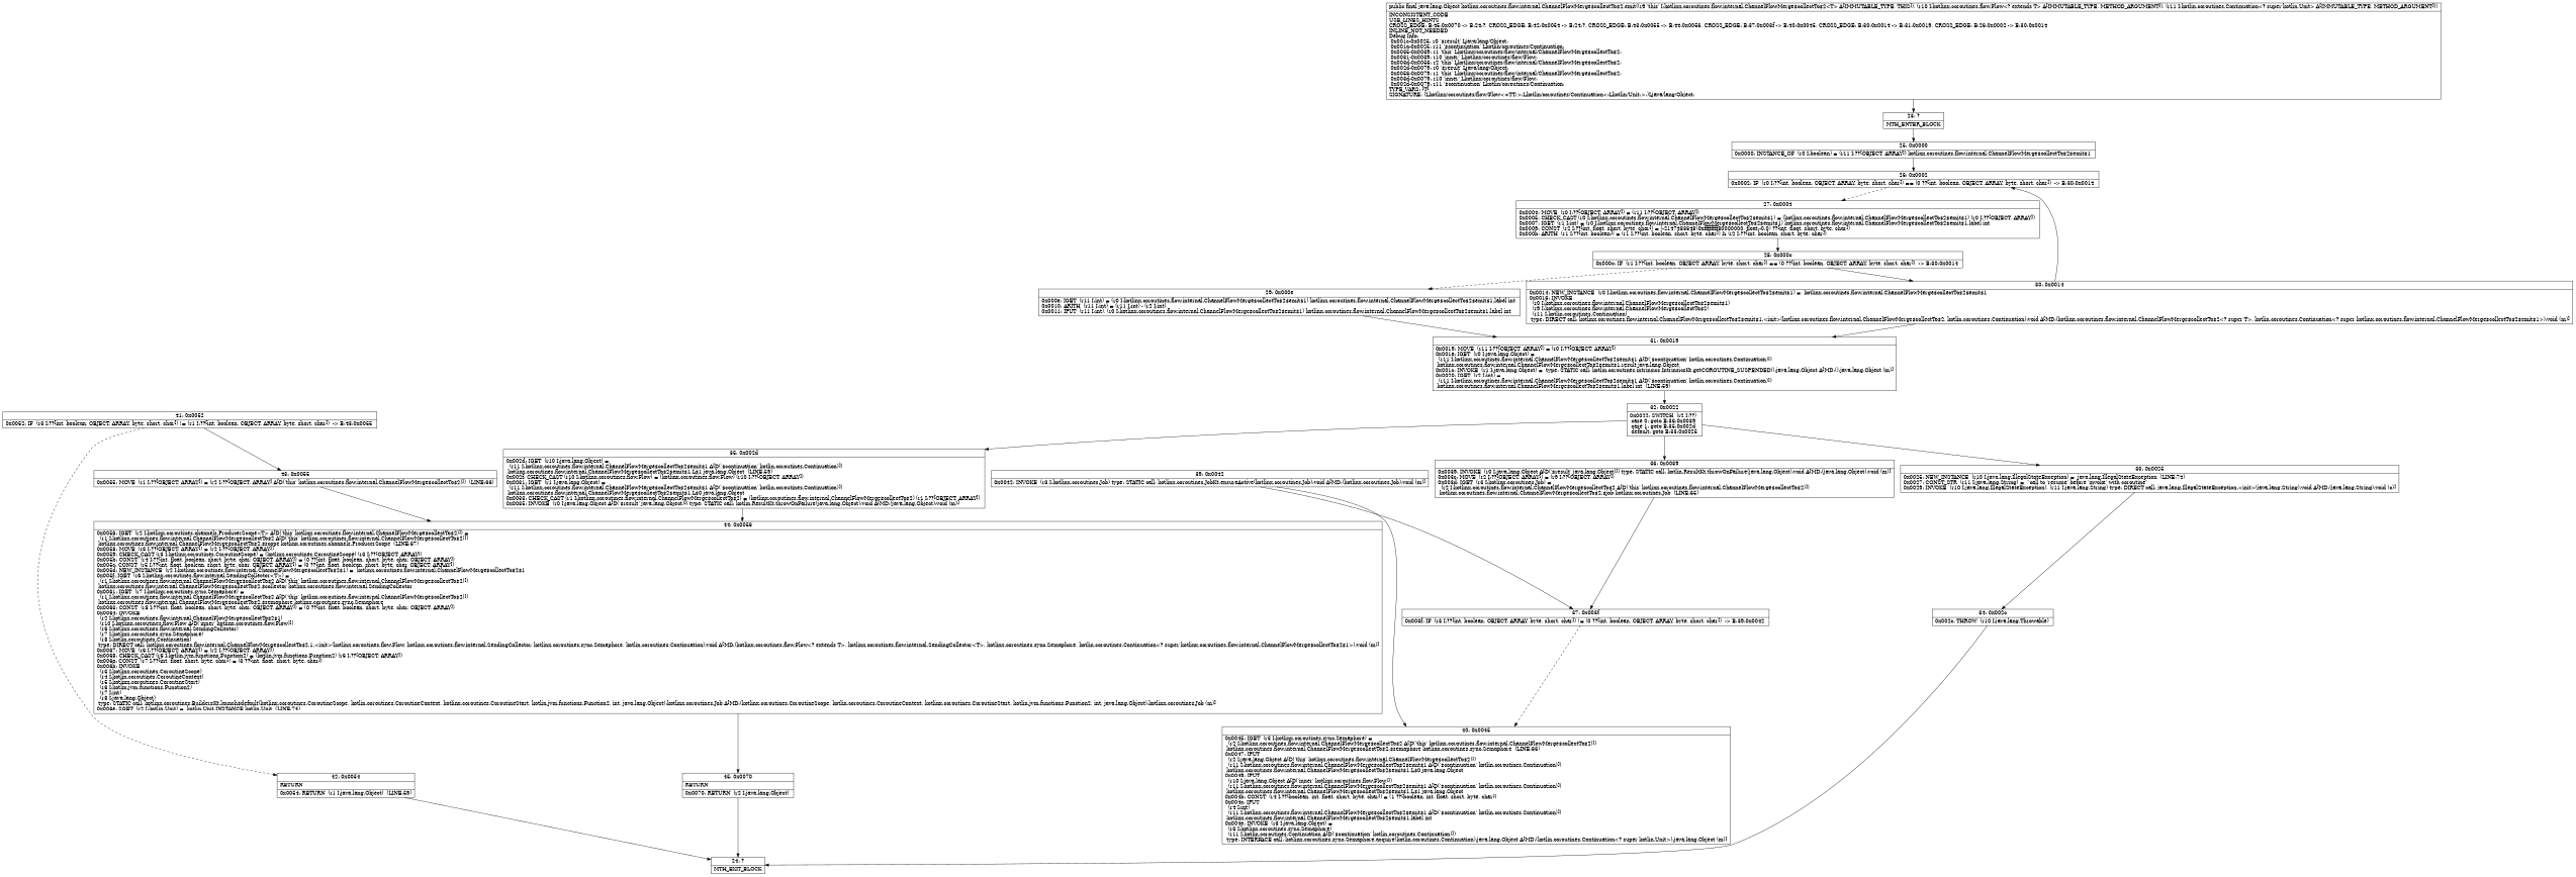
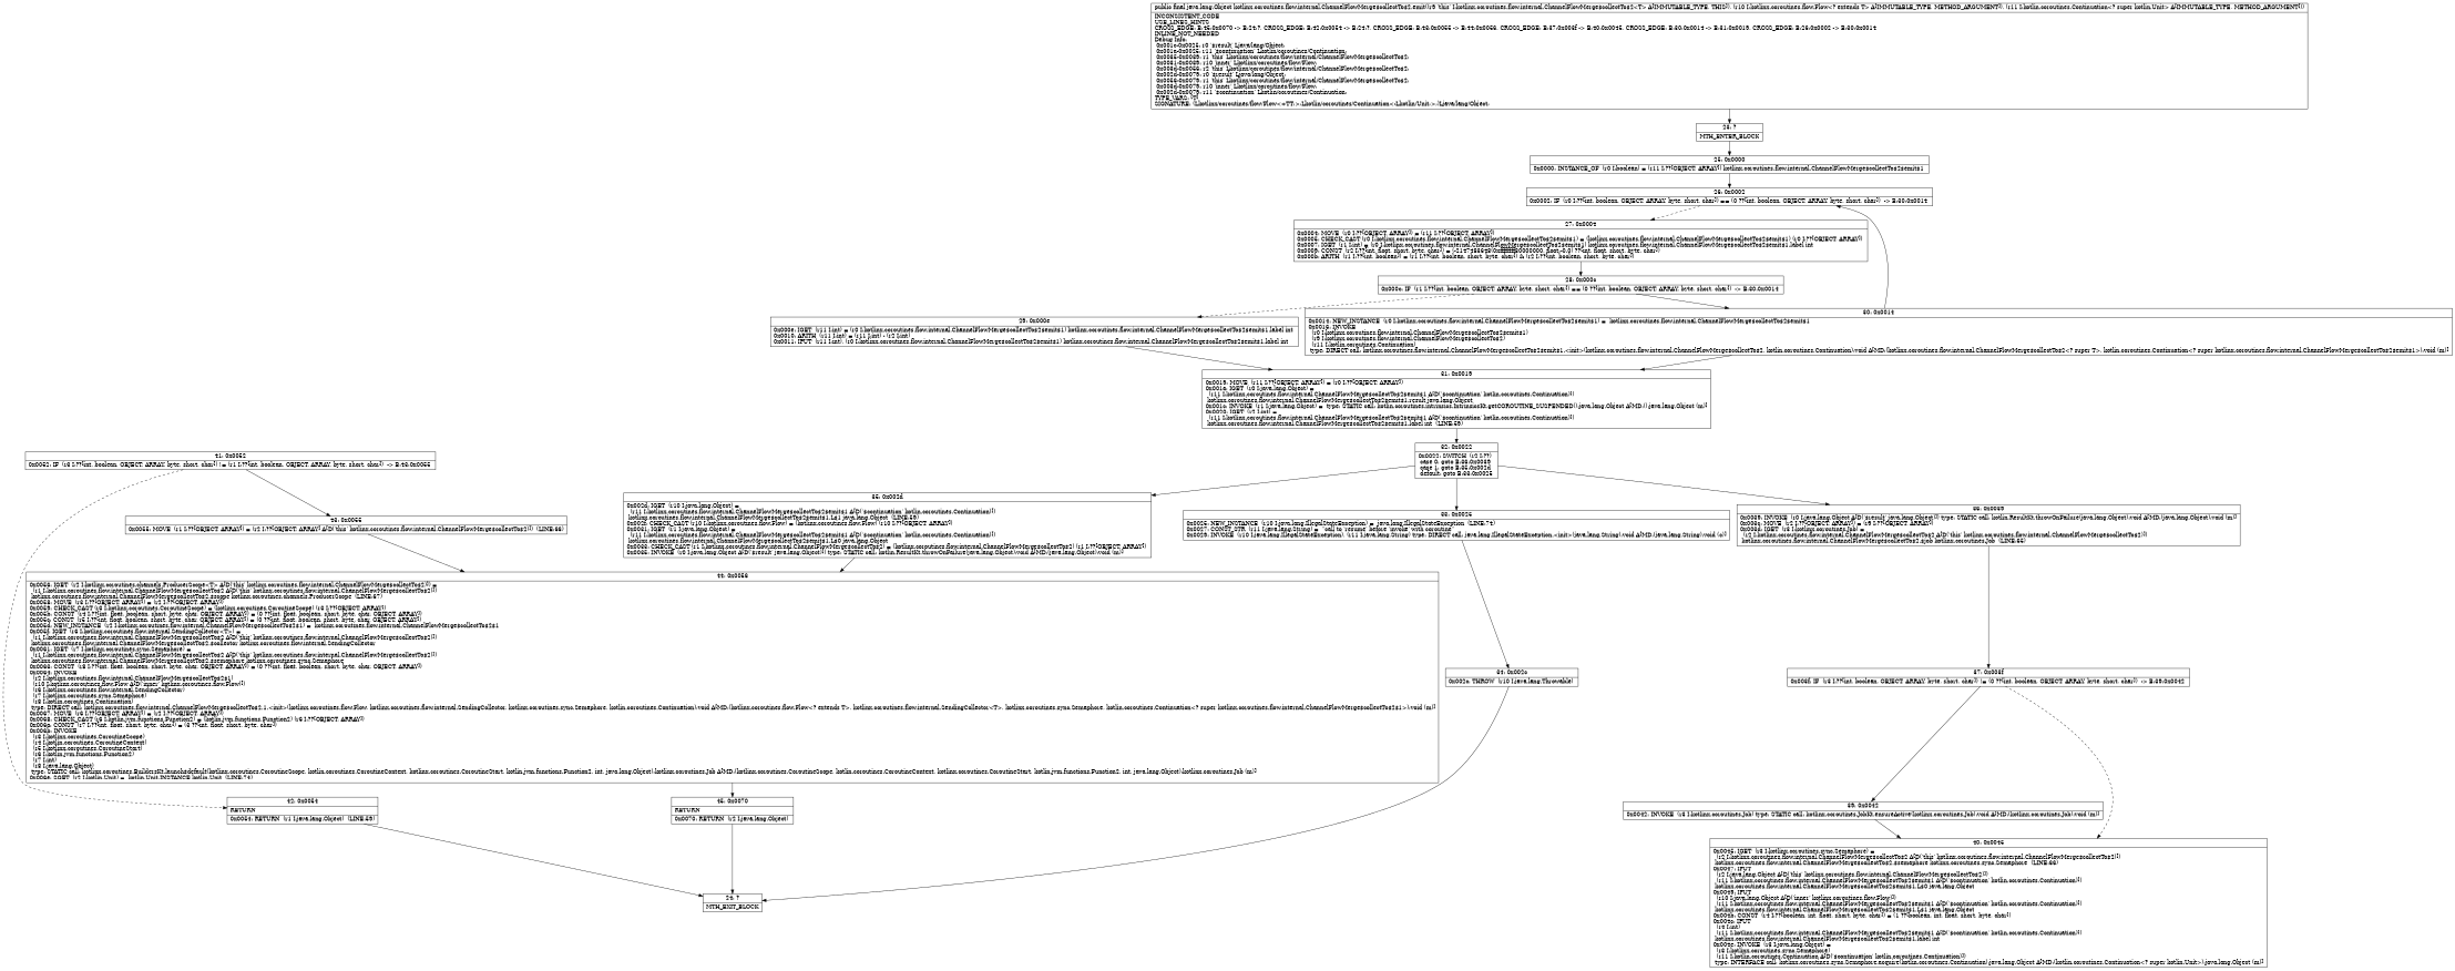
  digraph {
    node [shape=record]
    n1 [label="{23\:\ ?|MTH_ENTER_BLOCK\l}"]
    n2 [label="{25\:\ 0x0000|0x0000: INSTANCE_OF  (r0 I:boolean) = (r11 I:??[OBJECT, ARRAY]) kotlinx.coroutines.flow.internal.ChannelFlowMerge$collectTo$2$emit$1 \l}"]
    n3 [label="{26\:\ 0x0002|0x0002: IF  (r0 I:??[int, boolean, OBJECT, ARRAY, byte, short, char]) == (0 ??[int, boolean, OBJECT, ARRAY, byte, short, char])  \-\> B:30:0x0014 \l}"]
    n4 [label="{27\:\ 0x0004|0x0004: MOVE  (r0 I:??[OBJECT, ARRAY]) = (r11 I:??[OBJECT, ARRAY]) \l0x0005: CHECK_CAST (r0 I:kotlinx.coroutines.flow.internal.ChannelFlowMerge$collectTo$2$emit$1) = (kotlinx.coroutines.flow.internal.ChannelFlowMerge$collectTo$2$emit$1) (r0 I:??[OBJECT, ARRAY]) \l0x0007: IGET  (r1 I:int) = (r0 I:kotlinx.coroutines.flow.internal.ChannelFlowMerge$collectTo$2$emit$1) kotlinx.coroutines.flow.internal.ChannelFlowMerge$collectTo$2$emit$1.label int \l0x0009: CONST  (r2 I:??[int, float, short, byte, char]) = (\-2147483648(0xffffffff80000000, float:\-0.0) ??[int, float, short, byte, char]) \l0x000b: ARITH  (r1 I:??[int, boolean]) = (r1 I:??[int, boolean, short, byte, char]) & (r2 I:??[int, boolean, short, byte, char]) \l}"]
    n5 [label="{28\:\ 0x000c|0x000c: IF  (r1 I:??[int, boolean, OBJECT, ARRAY, byte, short, char]) == (0 ??[int, boolean, OBJECT, ARRAY, byte, short, char])  \-\> B:30:0x0014 \l}"]
    n6 [label="{30\:\ 0x0014|0x0014: NEW_INSTANCE  (r0 I:kotlinx.coroutines.flow.internal.ChannelFlowMerge$collectTo$2$emit$1) =  kotlinx.coroutines.flow.internal.ChannelFlowMerge$collectTo$2$emit$1 \l0x0016: INVOKE  \l  (r0 I:kotlinx.coroutines.flow.internal.ChannelFlowMerge$collectTo$2$emit$1)\l  (r9 I:kotlinx.coroutines.flow.internal.ChannelFlowMerge$collectTo$2)\l  (r11 I:kotlin.coroutines.Continuation)\l type: DIRECT call: kotlinx.coroutines.flow.internal.ChannelFlowMerge$collectTo$2$emit$1.\<init\>(kotlinx.coroutines.flow.internal.ChannelFlowMerge$collectTo$2, kotlin.coroutines.Continuation):void A[MD:(kotlinx.coroutines.flow.internal.ChannelFlowMerge$collectTo$2\<? super T\>, kotlin.coroutines.Continuation\<? super kotlinx.coroutines.flow.internal.ChannelFlowMerge$collectTo$2$emit$1\>):void (m)]\l}"]
    n7 [label="{31\:\ 0x0019|0x0019: MOVE  (r11 I:??[OBJECT, ARRAY]) = (r0 I:??[OBJECT, ARRAY]) \l0x001a: IGET  (r0 I:java.lang.Object) = \l  (r11 I:kotlinx.coroutines.flow.internal.ChannelFlowMerge$collectTo$2$emit$1 A[D('$continuation' kotlin.coroutines.Continuation)])\l kotlinx.coroutines.flow.internal.ChannelFlowMerge$collectTo$2$emit$1.result java.lang.Object \l0x001c: INVOKE  (r1 I:java.lang.Object) =  type: STATIC call: kotlin.coroutines.intrinsics.IntrinsicsKt.getCOROUTINE_SUSPENDED():java.lang.Object A[MD:():java.lang.Object (m)]\l0x0020: IGET  (r2 I:int) = \l  (r11 I:kotlinx.coroutines.flow.internal.ChannelFlowMerge$collectTo$2$emit$1 A[D('$continuation' kotlin.coroutines.Continuation)])\l kotlinx.coroutines.flow.internal.ChannelFlowMerge$collectTo$2$emit$1.label int  (LINE:59)\l}"]
    n8 [label="{29\:\ 0x000e|0x000e: IGET  (r11 I:int) = (r0 I:kotlinx.coroutines.flow.internal.ChannelFlowMerge$collectTo$2$emit$1) kotlinx.coroutines.flow.internal.ChannelFlowMerge$collectTo$2$emit$1.label int \l0x0010: ARITH  (r11 I:int) = (r11 I:int) \- (r2 I:int) \l0x0011: IPUT  (r11 I:int), (r0 I:kotlinx.coroutines.flow.internal.ChannelFlowMerge$collectTo$2$emit$1) kotlinx.coroutines.flow.internal.ChannelFlowMerge$collectTo$2$emit$1.label int \l}"]
    n9 [label="{32\:\ 0x0022|0x0022: SWITCH  (r2 I:??)\l case 0: goto B:36:0x0039\l case 1: goto B:35:0x002d\l default: goto B:33:0x0025 \l}"]
    n10 [label="{33\:\ 0x0025|0x0025: NEW_INSTANCE  (r10 I:java.lang.IllegalStateException) =  java.lang.IllegalStateException  (LINE:74)\l0x0027: CONST_STR  (r11 I:java.lang.String) =  \"call to 'resume' before 'invoke' with coroutine\" \l0x0029: INVOKE  (r10 I:java.lang.IllegalStateException), (r11 I:java.lang.String) type: DIRECT call: java.lang.IllegalStateException.\<init\>(java.lang.String):void A[MD:(java.lang.String):void (c)]\l}"]
    n11 [label="{35\:\ 0x002d|0x002d: IGET  (r10 I:java.lang.Object) = \l  (r11 I:kotlinx.coroutines.flow.internal.ChannelFlowMerge$collectTo$2$emit$1 A[D('$continuation' kotlin.coroutines.Continuation)])\l kotlinx.coroutines.flow.internal.ChannelFlowMerge$collectTo$2$emit$1.L$1 java.lang.Object  (LINE:59)\l0x002f: CHECK_CAST (r10 I:kotlinx.coroutines.flow.Flow) = (kotlinx.coroutines.flow.Flow) (r10 I:??[OBJECT, ARRAY]) \l0x0031: IGET  (r1 I:java.lang.Object) = \l  (r11 I:kotlinx.coroutines.flow.internal.ChannelFlowMerge$collectTo$2$emit$1 A[D('$continuation' kotlin.coroutines.Continuation)])\l kotlinx.coroutines.flow.internal.ChannelFlowMerge$collectTo$2$emit$1.L$0 java.lang.Object \l0x0033: CHECK_CAST (r1 I:kotlinx.coroutines.flow.internal.ChannelFlowMerge$collectTo$2) = (kotlinx.coroutines.flow.internal.ChannelFlowMerge$collectTo$2) (r1 I:??[OBJECT, ARRAY]) \l0x0035: INVOKE  (r0 I:java.lang.Object A[D('$result' java.lang.Object)]) type: STATIC call: kotlin.ResultKt.throwOnFailure(java.lang.Object):void A[MD:(java.lang.Object):void (m)]\l}"]
    n12 [label="{36\:\ 0x0039|0x0039: INVOKE  (r0 I:java.lang.Object A[D('$result' java.lang.Object)]) type: STATIC call: kotlin.ResultKt.throwOnFailure(java.lang.Object):void A[MD:(java.lang.Object):void (m)]\l0x003c: MOVE  (r2 I:??[OBJECT, ARRAY]) = (r9 I:??[OBJECT, ARRAY]) \l0x003d: IGET  (r3 I:kotlinx.coroutines.Job) = \l  (r2 I:kotlinx.coroutines.flow.internal.ChannelFlowMerge$collectTo$2 A[D('this' kotlinx.coroutines.flow.internal.ChannelFlowMerge$collectTo$2)])\l kotlinx.coroutines.flow.internal.ChannelFlowMerge$collectTo$2.$job kotlinx.coroutines.Job  (LINE:65)\l}"]
    n13 [label="{34\:\ 0x002c|0x002c: THROW  (r10 I:java.lang.Throwable) \l}"]
    n14 [label="{44\:\ 0x0056|0x0056: IGET  (r2 I:kotlinx.coroutines.channels.ProducerScope\<T\> A[D('this' kotlinx.coroutines.flow.internal.ChannelFlowMerge$collectTo$2)]) = \l  (r1 I:kotlinx.coroutines.flow.internal.ChannelFlowMerge$collectTo$2 A[D('this' kotlinx.coroutines.flow.internal.ChannelFlowMerge$collectTo$2)])\l kotlinx.coroutines.flow.internal.ChannelFlowMerge$collectTo$2.$scope kotlinx.coroutines.channels.ProducerScope  (LINE:67)\l0x0058: MOVE  (r3 I:??[OBJECT, ARRAY]) = (r2 I:??[OBJECT, ARRAY]) \l0x0059: CHECK_CAST (r3 I:kotlinx.coroutines.CoroutineScope) = (kotlinx.coroutines.CoroutineScope) (r3 I:??[OBJECT, ARRAY]) \l0x005b: CONST  (r4 I:??[int, float, boolean, short, byte, char, OBJECT, ARRAY]) = (0 ??[int, float, boolean, short, byte, char, OBJECT, ARRAY]) \l0x005c: CONST  (r5 I:??[int, float, boolean, short, byte, char, OBJECT, ARRAY]) = (0 ??[int, float, boolean, short, byte, char, OBJECT, ARRAY]) \l0x005d: NEW_INSTANCE  (r2 I:kotlinx.coroutines.flow.internal.ChannelFlowMerge$collectTo$2$1) =  kotlinx.coroutines.flow.internal.ChannelFlowMerge$collectTo$2$1 \l0x005f: IGET  (r6 I:kotlinx.coroutines.flow.internal.SendingCollector\<T\>) = \l  (r1 I:kotlinx.coroutines.flow.internal.ChannelFlowMerge$collectTo$2 A[D('this' kotlinx.coroutines.flow.internal.ChannelFlowMerge$collectTo$2)])\l kotlinx.coroutines.flow.internal.ChannelFlowMerge$collectTo$2.$collector kotlinx.coroutines.flow.internal.SendingCollector \l0x0061: IGET  (r7 I:kotlinx.coroutines.sync.Semaphore) = \l  (r1 I:kotlinx.coroutines.flow.internal.ChannelFlowMerge$collectTo$2 A[D('this' kotlinx.coroutines.flow.internal.ChannelFlowMerge$collectTo$2)])\l kotlinx.coroutines.flow.internal.ChannelFlowMerge$collectTo$2.$semaphore kotlinx.coroutines.sync.Semaphore \l0x0063: CONST  (r8 I:??[int, float, boolean, short, byte, char, OBJECT, ARRAY]) = (0 ??[int, float, boolean, short, byte, char, OBJECT, ARRAY]) \l0x0064: INVOKE  \l  (r2 I:kotlinx.coroutines.flow.internal.ChannelFlowMerge$collectTo$2$1)\l  (r10 I:kotlinx.coroutines.flow.Flow A[D('inner' kotlinx.coroutines.flow.Flow)])\l  (r6 I:kotlinx.coroutines.flow.internal.SendingCollector)\l  (r7 I:kotlinx.coroutines.sync.Semaphore)\l  (r8 I:kotlin.coroutines.Continuation)\l type: DIRECT call: kotlinx.coroutines.flow.internal.ChannelFlowMerge$collectTo$2.1.\<init\>(kotlinx.coroutines.flow.Flow, kotlinx.coroutines.flow.internal.SendingCollector, kotlinx.coroutines.sync.Semaphore, kotlin.coroutines.Continuation):void A[MD:(kotlinx.coroutines.flow.Flow\<? extends T\>, kotlinx.coroutines.flow.internal.SendingCollector\<T\>, kotlinx.coroutines.sync.Semaphore, kotlin.coroutines.Continuation\<? super kotlinx.coroutines.flow.internal.ChannelFlowMerge$collectTo$2$1\>):void (m)]\l0x0067: MOVE  (r6 I:??[OBJECT, ARRAY]) = (r2 I:??[OBJECT, ARRAY]) \l0x0068: CHECK_CAST (r6 I:kotlin.jvm.functions.Function2) = (kotlin.jvm.functions.Function2) (r6 I:??[OBJECT, ARRAY]) \l0x006a: CONST  (r7 I:??[int, float, short, byte, char]) = (3 ??[int, float, short, byte, char]) \l0x006b: INVOKE  \l  (r3 I:kotlinx.coroutines.CoroutineScope)\l  (r4 I:kotlin.coroutines.CoroutineContext)\l  (r5 I:kotlinx.coroutines.CoroutineStart)\l  (r6 I:kotlin.jvm.functions.Function2)\l  (r7 I:int)\l  (r8 I:java.lang.Object)\l type: STATIC call: kotlinx.coroutines.BuildersKt.launch$default(kotlinx.coroutines.CoroutineScope, kotlin.coroutines.CoroutineContext, kotlinx.coroutines.CoroutineStart, kotlin.jvm.functions.Function2, int, java.lang.Object):kotlinx.coroutines.Job A[MD:(kotlinx.coroutines.CoroutineScope, kotlin.coroutines.CoroutineContext, kotlinx.coroutines.CoroutineStart, kotlin.jvm.functions.Function2, int, java.lang.Object):kotlinx.coroutines.Job (m)]\l0x006e: SGET  (r2 I:kotlin.Unit) =  kotlin.Unit.INSTANCE kotlin.Unit  (LINE:74)\l}"]
    n15 [label="{37\:\ 0x003f|0x003f: IF  (r3 I:??[int, boolean, OBJECT, ARRAY, byte, short, char]) != (0 ??[int, boolean, OBJECT, ARRAY, byte, short, char])  \-\> B:39:0x0042 \l}"]
    n16 [label="{24\:\ ?|MTH_EXIT_BLOCK\l}"]
    n17 [label="{45\:\ 0x0070|RETURN\l|0x0070: RETURN  (r2 I:java.lang.Object) \l}"]
    n18 [label="{39\:\ 0x0042|0x0042: INVOKE  (r3 I:kotlinx.coroutines.Job) type: STATIC call: kotlinx.coroutines.JobKt.ensureActive(kotlinx.coroutines.Job):void A[MD:(kotlinx.coroutines.Job):void (m)]\l}"]
    n19 [label="{40\:\ 0x0045|0x0045: IGET  (r3 I:kotlinx.coroutines.sync.Semaphore) = \l  (r2 I:kotlinx.coroutines.flow.internal.ChannelFlowMerge$collectTo$2 A[D('this' kotlinx.coroutines.flow.internal.ChannelFlowMerge$collectTo$2)])\l kotlinx.coroutines.flow.internal.ChannelFlowMerge$collectTo$2.$semaphore kotlinx.coroutines.sync.Semaphore  (LINE:66)\l0x0047: IPUT  \l  (r2 I:java.lang.Object A[D('this' kotlinx.coroutines.flow.internal.ChannelFlowMerge$collectTo$2)])\l  (r11 I:kotlinx.coroutines.flow.internal.ChannelFlowMerge$collectTo$2$emit$1 A[D('$continuation' kotlin.coroutines.Continuation)])\l kotlinx.coroutines.flow.internal.ChannelFlowMerge$collectTo$2$emit$1.L$0 java.lang.Object \l0x0049: IPUT  \l  (r10 I:java.lang.Object A[D('inner' kotlinx.coroutines.flow.Flow)])\l  (r11 I:kotlinx.coroutines.flow.internal.ChannelFlowMerge$collectTo$2$emit$1 A[D('$continuation' kotlin.coroutines.Continuation)])\l kotlinx.coroutines.flow.internal.ChannelFlowMerge$collectTo$2$emit$1.L$1 java.lang.Object \l0x004b: CONST  (r4 I:??[boolean, int, float, short, byte, char]) = (1 ??[boolean, int, float, short, byte, char]) \l0x004c: IPUT  \l  (r4 I:int)\l  (r11 I:kotlinx.coroutines.flow.internal.ChannelFlowMerge$collectTo$2$emit$1 A[D('$continuation' kotlin.coroutines.Continuation)])\l kotlinx.coroutines.flow.internal.ChannelFlowMerge$collectTo$2$emit$1.label int \l0x004e: INVOKE  (r3 I:java.lang.Object) = \l  (r3 I:kotlinx.coroutines.sync.Semaphore)\l  (r11 I:kotlin.coroutines.Continuation A[D('$continuation' kotlin.coroutines.Continuation)])\l type: INTERFACE call: kotlinx.coroutines.sync.Semaphore.acquire(kotlin.coroutines.Continuation):java.lang.Object A[MD:(kotlin.coroutines.Continuation\<? super kotlin.Unit\>):java.lang.Object (m)]\l}"]
    n20 [label="{41\:\ 0x0052|0x0052: IF  (r3 I:??[int, boolean, OBJECT, ARRAY, byte, short, char]) != (r1 I:??[int, boolean, OBJECT, ARRAY, byte, short, char])  \-\> B:43:0x0055 \l}"]
    n21 [label="{42\:\ 0x0054|RETURN\l|0x0054: RETURN  (r1 I:java.lang.Object)  (LINE:59)\l}"]
    n22 [label="{43\:\ 0x0055|0x0055: MOVE  (r1 I:??[OBJECT, ARRAY]) = (r2 I:??[OBJECT, ARRAY] A[D('this' kotlinx.coroutines.flow.internal.ChannelFlowMerge$collectTo$2)])  (LINE:66)\l}"]
    n23 [label="{public final java.lang.Object kotlinx.coroutines.flow.internal.ChannelFlowMerge$collectTo$2.emit((r9 'this' I:kotlinx.coroutines.flow.internal.ChannelFlowMerge$collectTo$2\<T\> A[IMMUTABLE_TYPE, THIS]), (r10 I:kotlinx.coroutines.flow.Flow\<? extends T\> A[IMMUTABLE_TYPE, METHOD_ARGUMENT]), (r11 I:kotlin.coroutines.Continuation\<? super kotlin.Unit\> A[IMMUTABLE_TYPE, METHOD_ARGUMENT]))  | INCONSISTENT_CODE\lUSE_LINES_HINTS\lCROSS_EDGE: B:45:0x0070 \-\> B:24:?, CROSS_EDGE: B:42:0x0054 \-\> B:24:?, CROSS_EDGE: B:43:0x0055 \-\> B:44:0x0056, CROSS_EDGE: B:37:0x003f \-\> B:40:0x0045, CROSS_EDGE: B:30:0x0014 \-\> B:31:0x0019, CROSS_EDGE: B:26:0x0002 \-\> B:30:0x0014\lINLINE_NOT_NEEDED\lDebug Info:\l  0x001c\-0x0025: r0 '$result' Ljava\/lang\/Object;\l  0x001a\-0x0025: r11 '$continuation' Lkotlin\/coroutines\/Continuation;\l  0x0035\-0x0039: r1 'this' Lkotlinx\/coroutines\/flow\/internal\/ChannelFlowMerge$collectTo$2;\l  0x0031\-0x0039: r10 'inner' Lkotlinx\/coroutines\/flow\/Flow;\l  0x003d\-0x0056: r2 'this' Lkotlinx\/coroutines\/flow\/internal\/ChannelFlowMerge$collectTo$2;\l  0x002d\-0x0079: r0 '$result' Ljava\/lang\/Object;\l  0x0056\-0x0079: r1 'this' Lkotlinx\/coroutines\/flow\/internal\/ChannelFlowMerge$collectTo$2;\l  0x003d\-0x0079: r10 'inner' Lkotlinx\/coroutines\/flow\/Flow;\l  0x002d\-0x0079: r11 '$continuation' Lkotlin\/coroutines\/Continuation;\lTYPE_VARS: [T]\lSIGNATURE: (Lkotlinx\/coroutines\/flow\/Flow\<+TT;\>;Lkotlin\/coroutines\/Continuation\<\-Lkotlin\/Unit;\>;)Ljava\/lang\/Object;\l}"]
    n1 -> n2
    n2 -> n3
    n3 -> n4 [style=dashed]
    n4 -> n5
    n5 -> n6
    n5 -> n8 [style=dashed]
    n6 -> n3
    n6 -> n7
    n7 -> n9
    n8 -> n7
    n9 -> n10
    n9 -> n11
    n9 -> n12
    n10 -> n13
    n11 -> n14
    n12 -> n15
    n13 -> n16
    n14 -> n17
-   n18 -> n15
+   n15 -> n18
    n15 -> n19 [style=dashed]
    n17 -> n16
    n18 -> n19
    n20 -> n21 [style=dashed]
    n20 -> n22
    n21 -> n16
    n22 -> n14
    n23 -> n1
  }
